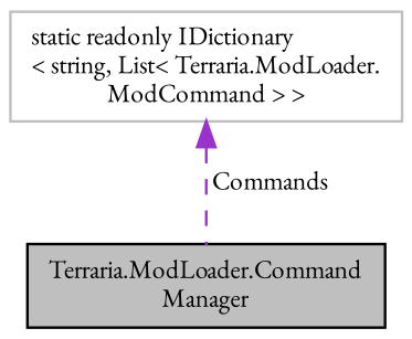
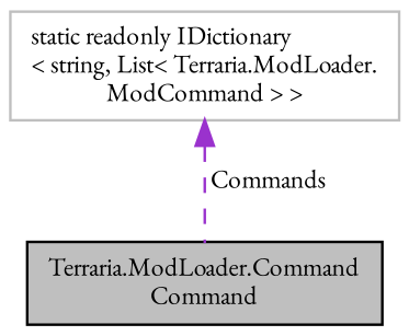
  digraph {
    fontname="EB Garamond"
    node [fontname="EB Garamond" fontsize=10 shape=record style=filled]
-   n1 [color=black fillcolor=grey75 fontcolor=black height=0.2 label="Terraria.ModLoader.Command\lManager" width=0.4]
+   n1 [color=black fillcolor=grey75 fontcolor=black height=0.2 label="Terraria.ModLoader.Command\lCommand" width=0.4]
    n2 [color=grey75 fillcolor=white height=0.2 label="static readonly IDictionary\l\< string, List\< Terraria.ModLoader.\lModCommand \> \>" width=0.4]
    n2 -> n1 [color=darkorchid3 dir=back fontname="EB Garamond" fontsize=10 label=" Commands" labelfontname=Helvetica labelfontsize=10 style=dashed]
  }
